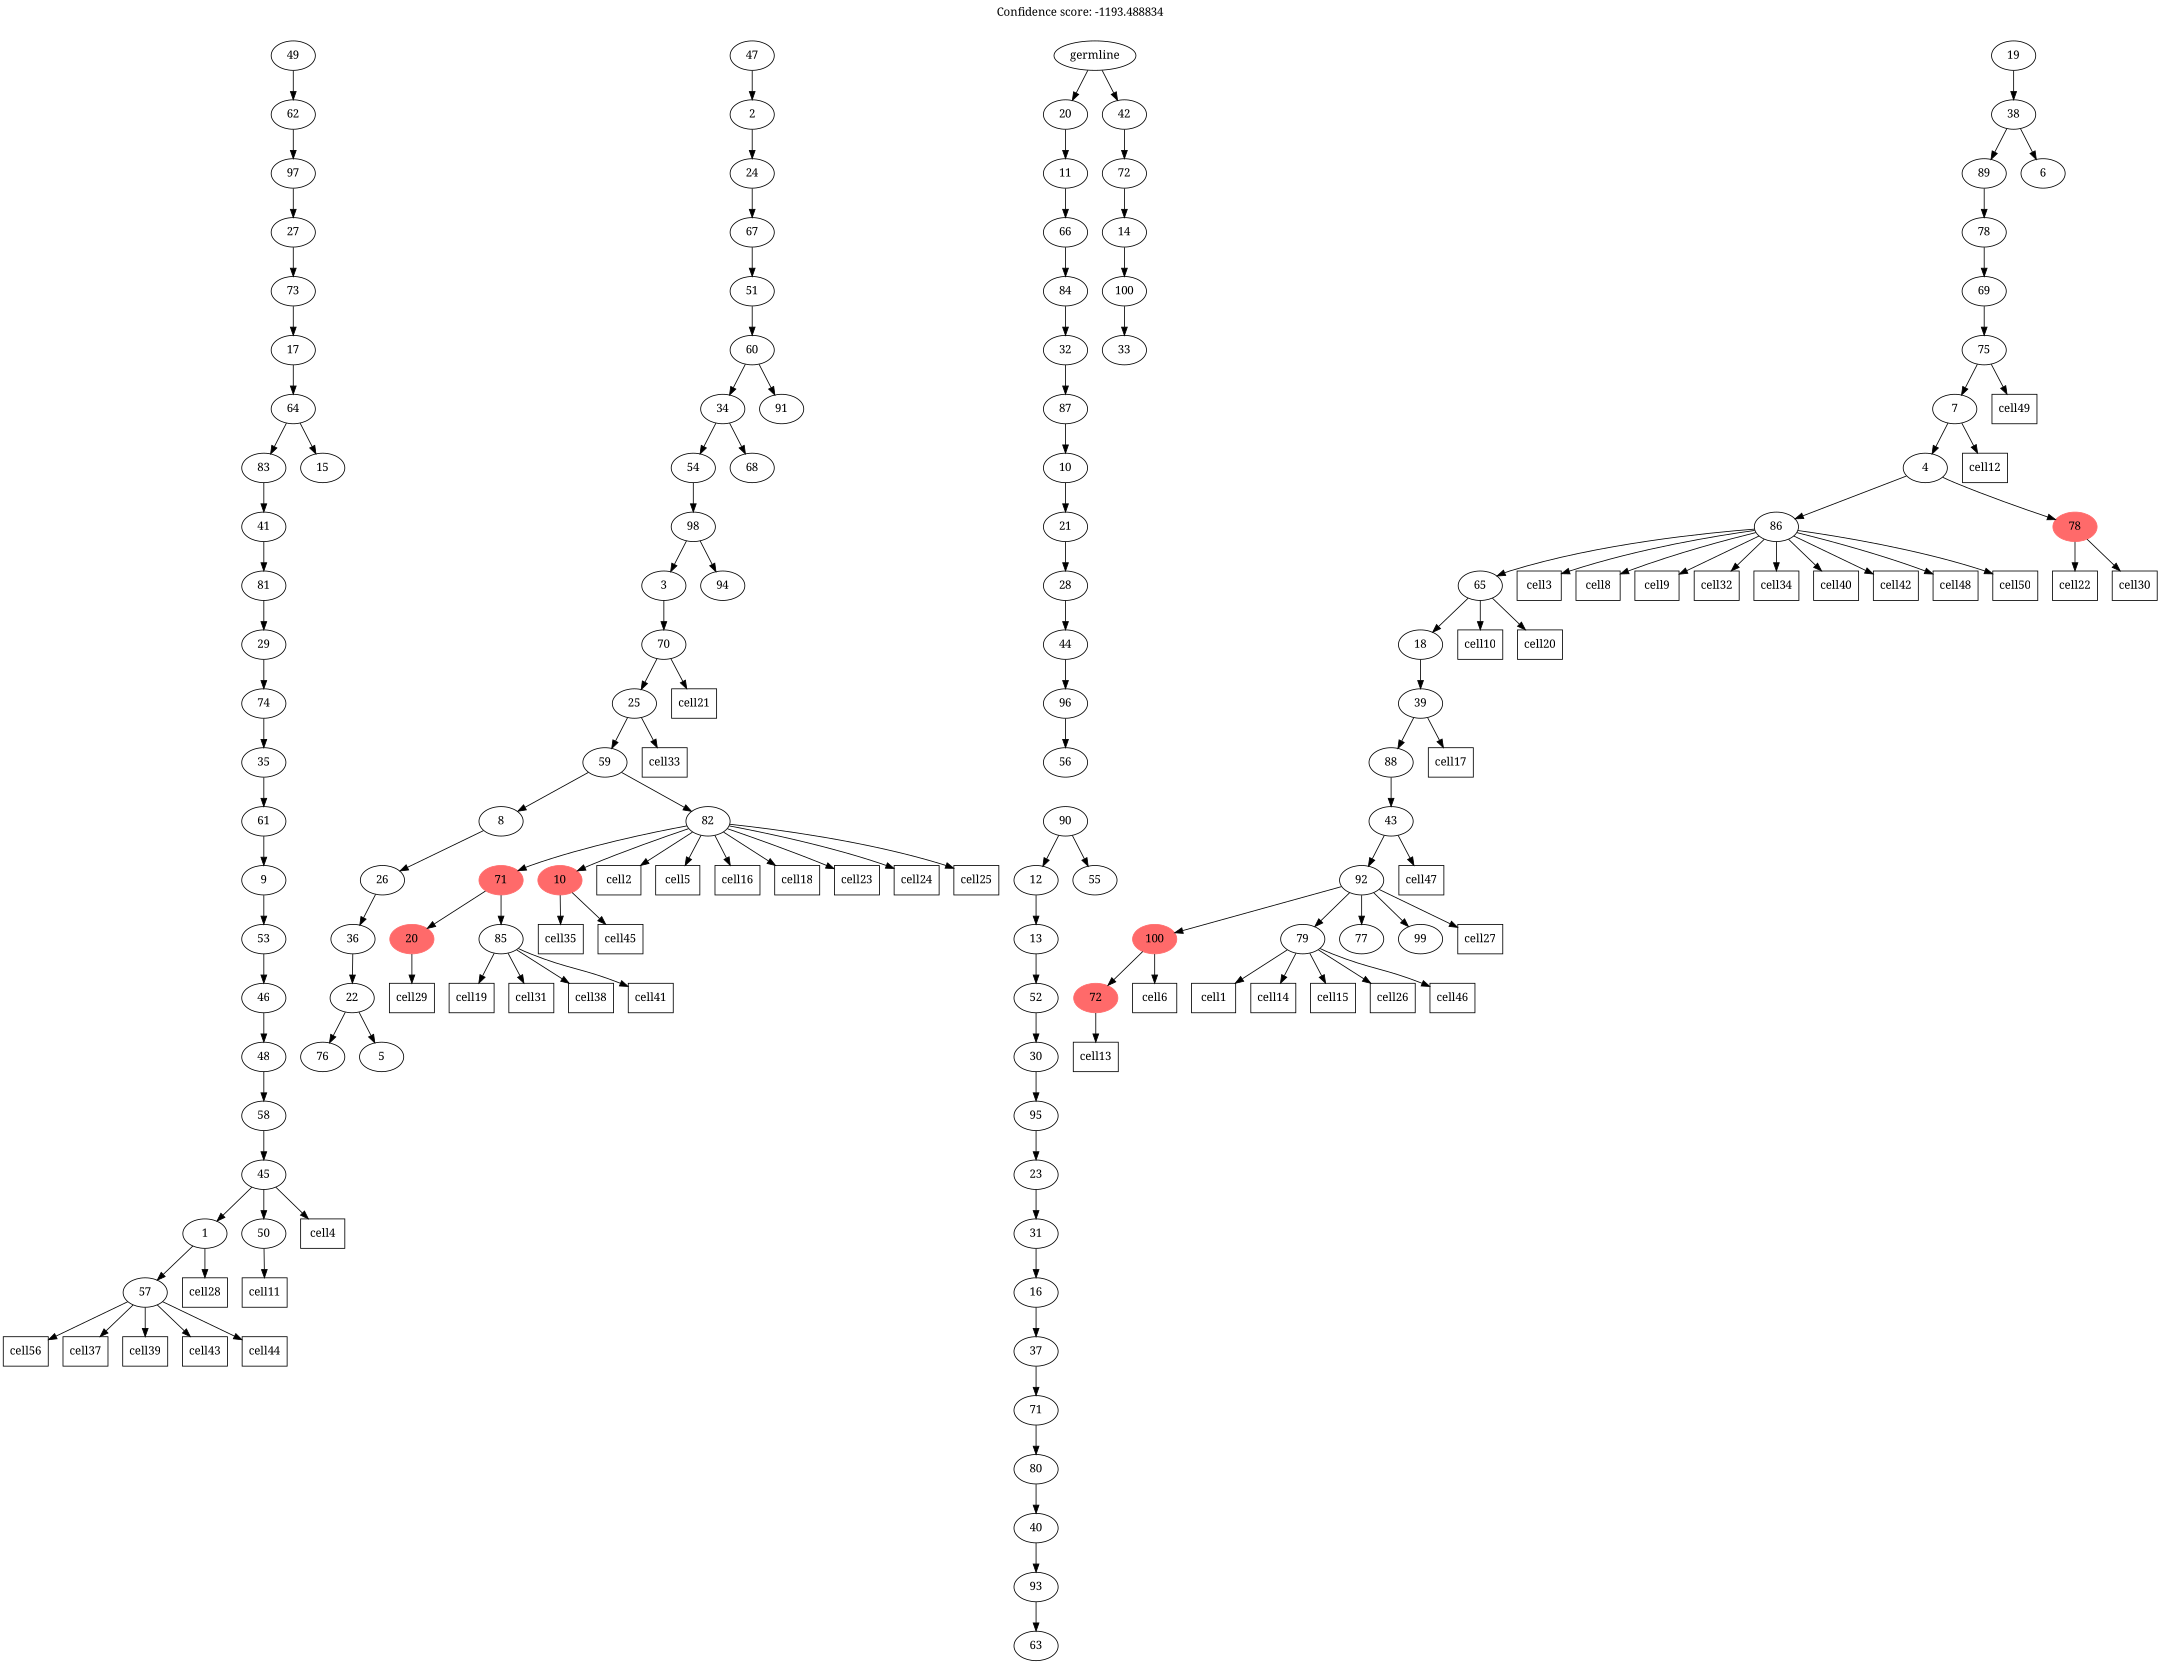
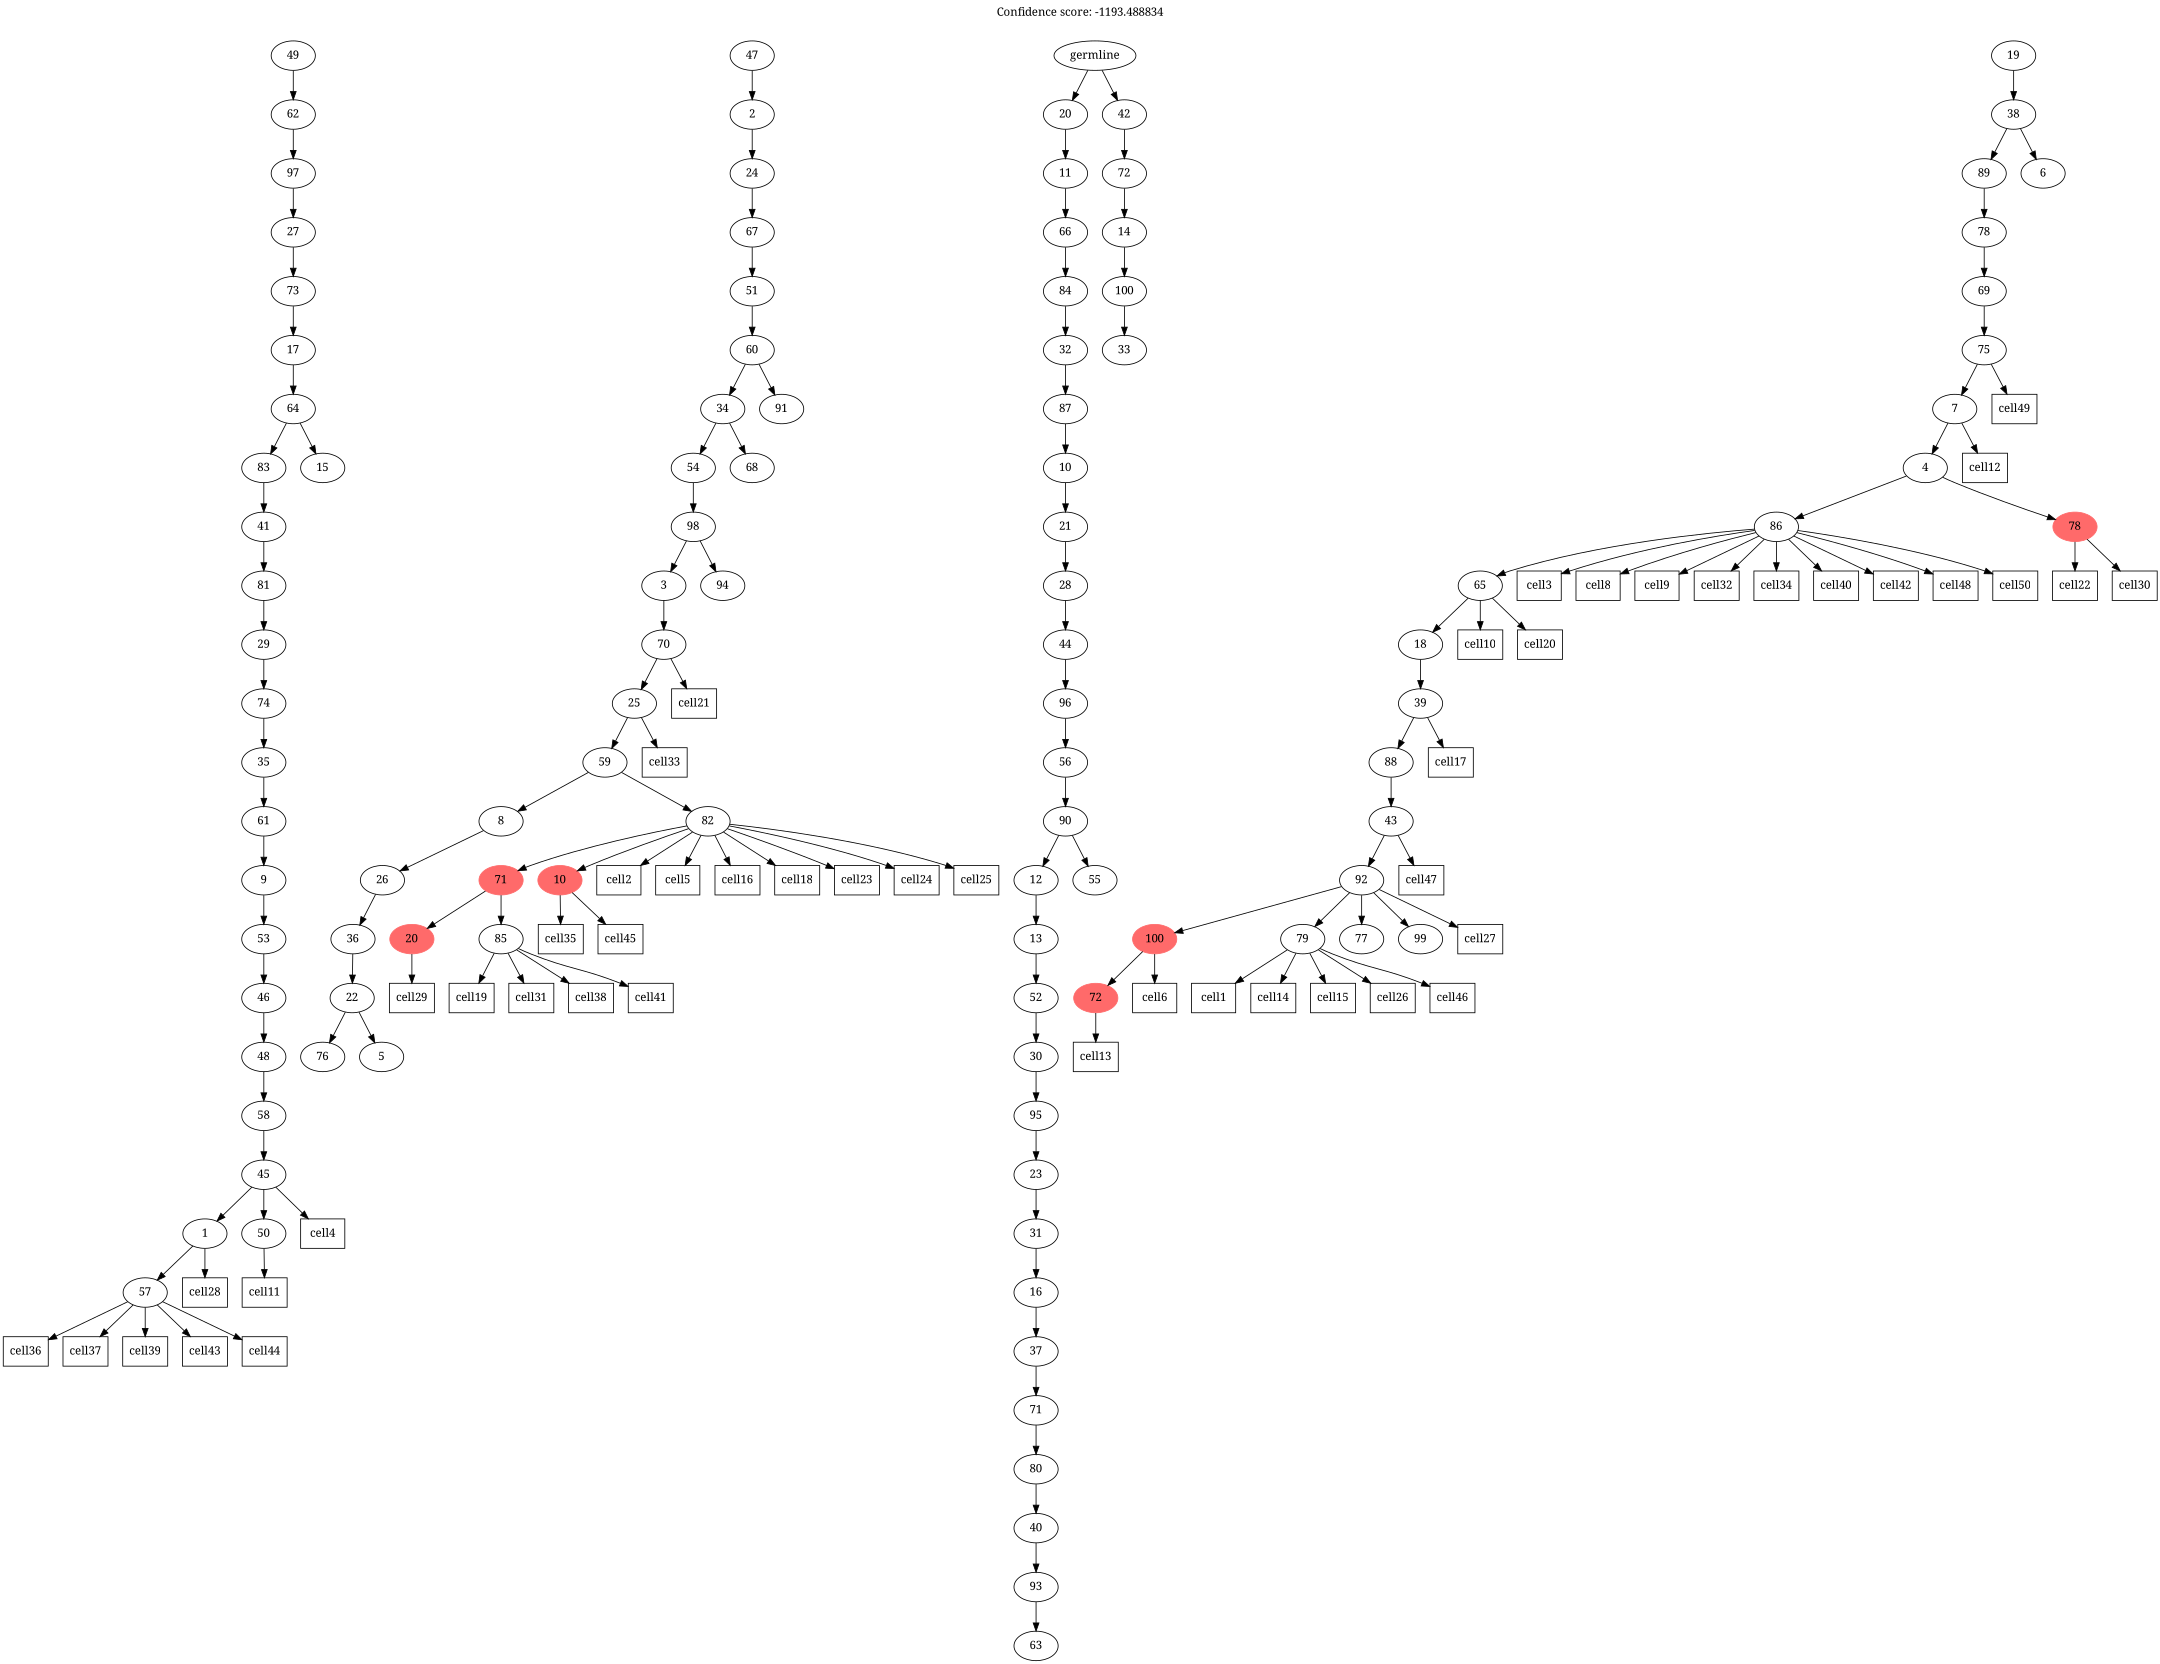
  digraph {
    fontname="Noto Serif"
    label="Confidence score: -1193.488834"
    labelloc=t
    node [fontname="Noto Serif"]
    edge [fontname="Noto Serif"]
    n1 [label=1]
    n2 [label=57]
    cell28 [shape=box]
-   cell36 [shape=box label=cell56]
+   cell36 [shape=box]
    cell37 [shape=box]
    cell39 [shape=box]
    cell43 [shape=box]
    cell44 [shape=box]
    n9 [label=45]
    n10 [label=50]
    cell4 [shape=box]
    cell11 [shape=box]
    n13 [label=58]
    n14 [label=48]
    n15 [label=46]
    n16 [label=53]
    n17 [label=9]
    n18 [label=61]
    n19 [label=35]
    n20 [label=74]
    n21 [label=29]
    n22 [label=81]
    n23 [label=41]
    n24 [label=83]
    n25 [label=64]
    n26 [label=15]
    n27 [label=17]
    n28 [label=73]
    n29 [label=27]
    n30 [label=97]
    n31 [label=62]
    n32 [label=49]
    n33 [label=76]
    n34 [label=22]
    n35 [label=5]
    n36 [label=36]
    n37 [label=26]
    n38 [label=8]
    n39 [color=indianred1 label=71 style=filled]
    n40 [color=indianred1 label=20 style=filled]
    n41 [label=85]
    cell29 [shape=box]
    cell19 [shape=box]
    cell31 [shape=box]
    cell38 [shape=box]
    cell41 [shape=box]
    n47 [label=82]
    n48 [color=indianred1 label=10 style=filled]
    cell2 [shape=box]
    cell5 [shape=box]
    cell16 [shape=box]
    cell18 [shape=box]
    cell23 [shape=box]
    cell24 [shape=box]
    cell25 [shape=box]
    cell35 [shape=box]
    cell45 [shape=box]
    n58 [label=59]
    n59 [label=25]
    cell33 [shape=box]
    n61 [label=70]
    cell21 [shape=box]
    n63 [label=3]
    n64 [label=98]
    n65 [label=94]
    n66 [label=54]
    n67 [label=34]
    n68 [label=68]
    n69 [label=60]
    n70 [label=91]
    n71 [label=51]
    n72 [label=67]
    n73 [label=24]
    n74 [label=2]
    n75 [label=47]
    n76 [label=63]
    n77 [label=93]
    n78 [label=40]
    n79 [label=80]
    n80 [label=71]
    n81 [label=37]
    n82 [label=16]
    n83 [label=31]
    n84 [label=23]
    n85 [label=95]
    n86 [label=30]
    n87 [label=52]
    n88 [label=13]
    n89 [label=12]
    n90 [label=90]
    n91 [label=55]
    n92 [label=56]
    n93 [label=96]
    n94 [label=44]
    n95 [label=28]
    n96 [label=21]
    n97 [label=10]
    n98 [label=87]
    n99 [label=32]
    n100 [label=84]
    n101 [label=66]
    n102 [label=11]
    n103 [label=20]
    n104 [color=indianred1 label=100 style=filled]
    n105 [color=indianred1 label=72 style=filled]
    cell6 [shape=box]
    cell13 [shape=box]
    n108 [label=92]
    n109 [label=79]
    n110 [label=77]
    n111 [label=99]
    cell27 [shape=box]
    cell1 [shape=box]
    cell14 [shape=box]
    cell15 [shape=box]
    cell26 [shape=box]
    cell46 [shape=box]
    n118 [label=43]
    cell47 [shape=box]
    n120 [label=88]
    n121 [label=39]
    cell17 [shape=box]
    n123 [label=18]
    n124 [label=65]
    cell10 [shape=box]
    cell20 [shape=box]
    n127 [label=86]
    cell3 [shape=box]
    cell8 [shape=box]
    cell9 [shape=box]
    cell32 [shape=box]
    cell34 [shape=box]
    cell40 [shape=box]
    cell42 [shape=box]
    cell48 [shape=box]
    cell50 [shape=box]
    n137 [label=4]
    n138 [color=indianred1 label=78 style=filled]
    cell22 [shape=box]
    cell30 [shape=box]
    n141 [label=7]
    cell12 [shape=box]
    n143 [label=75]
    cell49 [shape=box]
    n145 [label=69]
    n146 [label=78]
    n147 [label=89]
    n148 [label=38]
    n149 [label=6]
    n150 [label=19]
    n151 [label=33]
    n152 [label=100]
    n153 [label=14]
    n154 [label=72]
    n155 [label=42]
    n156 [label=germline]
    n1 -> n2
    n1 -> cell28
    n2 -> cell36
    n2 -> cell37
    n2 -> cell39
    n2 -> cell43
    n2 -> cell44
    n9 -> n1
    n9 -> n10
    n9 -> cell4
    n10 -> cell11
    n13 -> n9
    n14 -> n13
    n15 -> n14
    n16 -> n15
    n17 -> n16
    n18 -> n17
    n19 -> n18
    n20 -> n19
    n21 -> n20
    n22 -> n21
    n23 -> n22
    n24 -> n23
    n25 -> n24
    n25 -> n26
    n27 -> n25
    n28 -> n27
    n29 -> n28
    n30 -> n29
    n31 -> n30
    n32 -> n31
    n34 -> n33
    n34 -> n35
    n36 -> n34
    n37 -> n36
    n38 -> n37
    n39 -> n40
    n39 -> n41
    n40 -> cell29
    n41 -> cell19
    n41 -> cell31
    n41 -> cell38
    n41 -> cell41
    n47 -> n39
    n47 -> n48
    n47 -> cell2
    n47 -> cell5
    n47 -> cell16
    n47 -> cell18
    n47 -> cell23
    n47 -> cell24
    n47 -> cell25
    n48 -> cell35
    n48 -> cell45
    n58 -> n38
    n58 -> n47
    n59 -> n58
    n59 -> cell33
    n61 -> n59
    n61 -> cell21
    n63 -> n61
    n64 -> n63
    n64 -> n65
    n66 -> n64
    n67 -> n66
    n67 -> n68
    n69 -> n67
    n69 -> n70
    n71 -> n69
    n72 -> n71
    n73 -> n72
    n74 -> n73
    n75 -> n74
    n77 -> n76
    n78 -> n77
    n79 -> n78
    n80 -> n79
    n81 -> n80
    n82 -> n81
    n83 -> n82
    n84 -> n83
    n85 -> n84
    n86 -> n85
    n87 -> n86
    n88 -> n87
    n89 -> n88
    n90 -> n89
    n90 -> n91
+   n92 -> n90
    n93 -> n92
    n94 -> n93
    n95 -> n94
    n96 -> n95
    n97 -> n96
    n98 -> n97
    n99 -> n98
    n100 -> n99
    n101 -> n100
    n102 -> n101
    n103 -> n102
    n104 -> n105
    n104 -> cell6
    n105 -> cell13
    n108 -> n104
    n108 -> n109
    n108 -> n110
    n108 -> n111
    n108 -> cell27
    n109 -> cell1
    n109 -> cell14
    n109 -> cell15
    n109 -> cell26
    n109 -> cell46
    n118 -> n108
    n118 -> cell47
    n120 -> n118
    n121 -> n120
    n121 -> cell17
    n123 -> n121
    n124 -> n123
    n124 -> cell10
    n124 -> cell20
    n127 -> n124
    n127 -> cell3
    n127 -> cell8
    n127 -> cell9
    n127 -> cell32
    n127 -> cell34
    n127 -> cell40
    n127 -> cell42
    n127 -> cell48
    n127 -> cell50
    n137 -> n127
    n137 -> n138
    n138 -> cell22
    n138 -> cell30
    n141 -> n137
    n141 -> cell12
    n143 -> n141
    n143 -> cell49
    n145 -> n143
    n146 -> n145
    n147 -> n146
    n148 -> n147
    n148 -> n149
    n150 -> n148
    n152 -> n151
    n153 -> n152
    n154 -> n153
    n155 -> n154
    n156 -> n103
    n156 -> n155
  }
